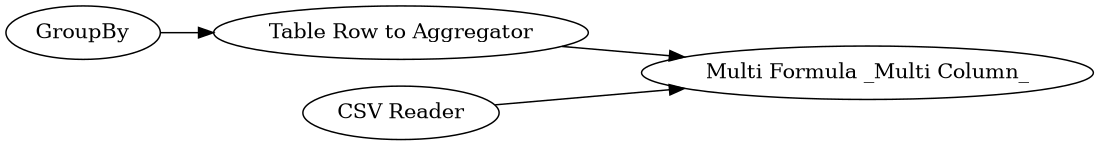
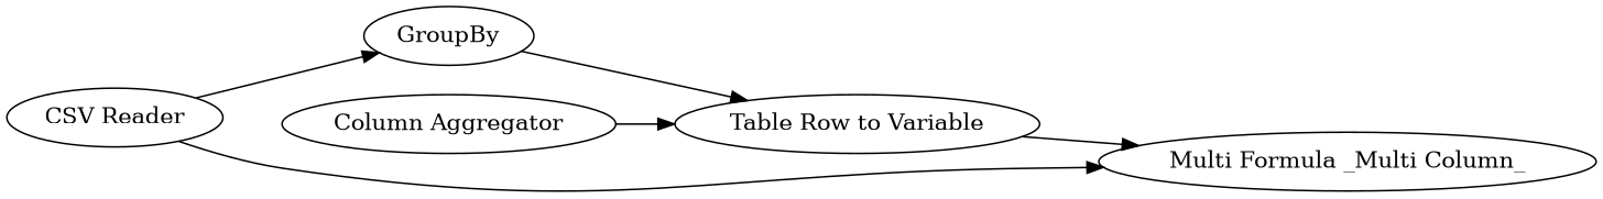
  digraph {
    rankdir=LR
    n1 [label=GroupBy]
-   n2 [label="Table Row to Aggregator"]
+   n2 [label="Table Row to Variable"]
+   n3 [label="Column Aggregator"]
    n4 [label="Multi Formula _Multi Column_"]
    n5 [label="CSV Reader"]
    n1 -> n2
    n2 -> n4
+   n3 -> n2
+   n5 -> n1
    n5 -> n4
  }
